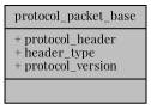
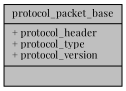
  digraph {
    fontname="Playfair Display"
-   n1 [color=black fillcolor=grey75 fontcolor=black fontname="Playfair Display" fontsize=10 height=0.2 label="{protocol_packet_base\n|+ protocol_header\l+ header_type\l+ protocol_version\l|}" shape=record style=filled width=0.4]
+   n1 [color=black fillcolor=grey75 fontcolor=black fontname="Playfair Display" fontsize=10 height=0.2 label="{protocol_packet_base\n|+ protocol_header\l+ protocol_type\l+ protocol_version\l|}" shape=record style=filled width=0.4]
  }
